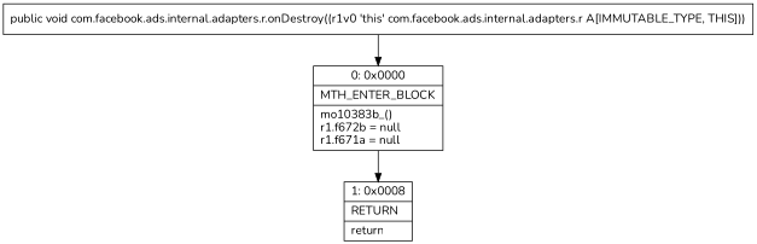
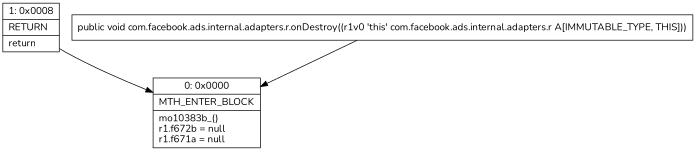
  digraph {
    fontname=Nunito
    node [shape=record fontname=Nunito]
    edge [fontname=Nunito]
    n1 [label="{0\:\ 0x0000|MTH_ENTER_BLOCK\l|mo10383b_()\lr1.f672b = null\lr1.f671a = null\l}"]
    n2 [label="{1\:\ 0x0008|RETURN\l|return\l}"]
    n3 [label="{public void com.facebook.ads.internal.adapters.r.onDestroy((r1v0 'this' com.facebook.ads.internal.adapters.r A[IMMUTABLE_TYPE, THIS])) }"]
-   n1 -> n2
+   n2 -> n1
    n3 -> n1
  }
